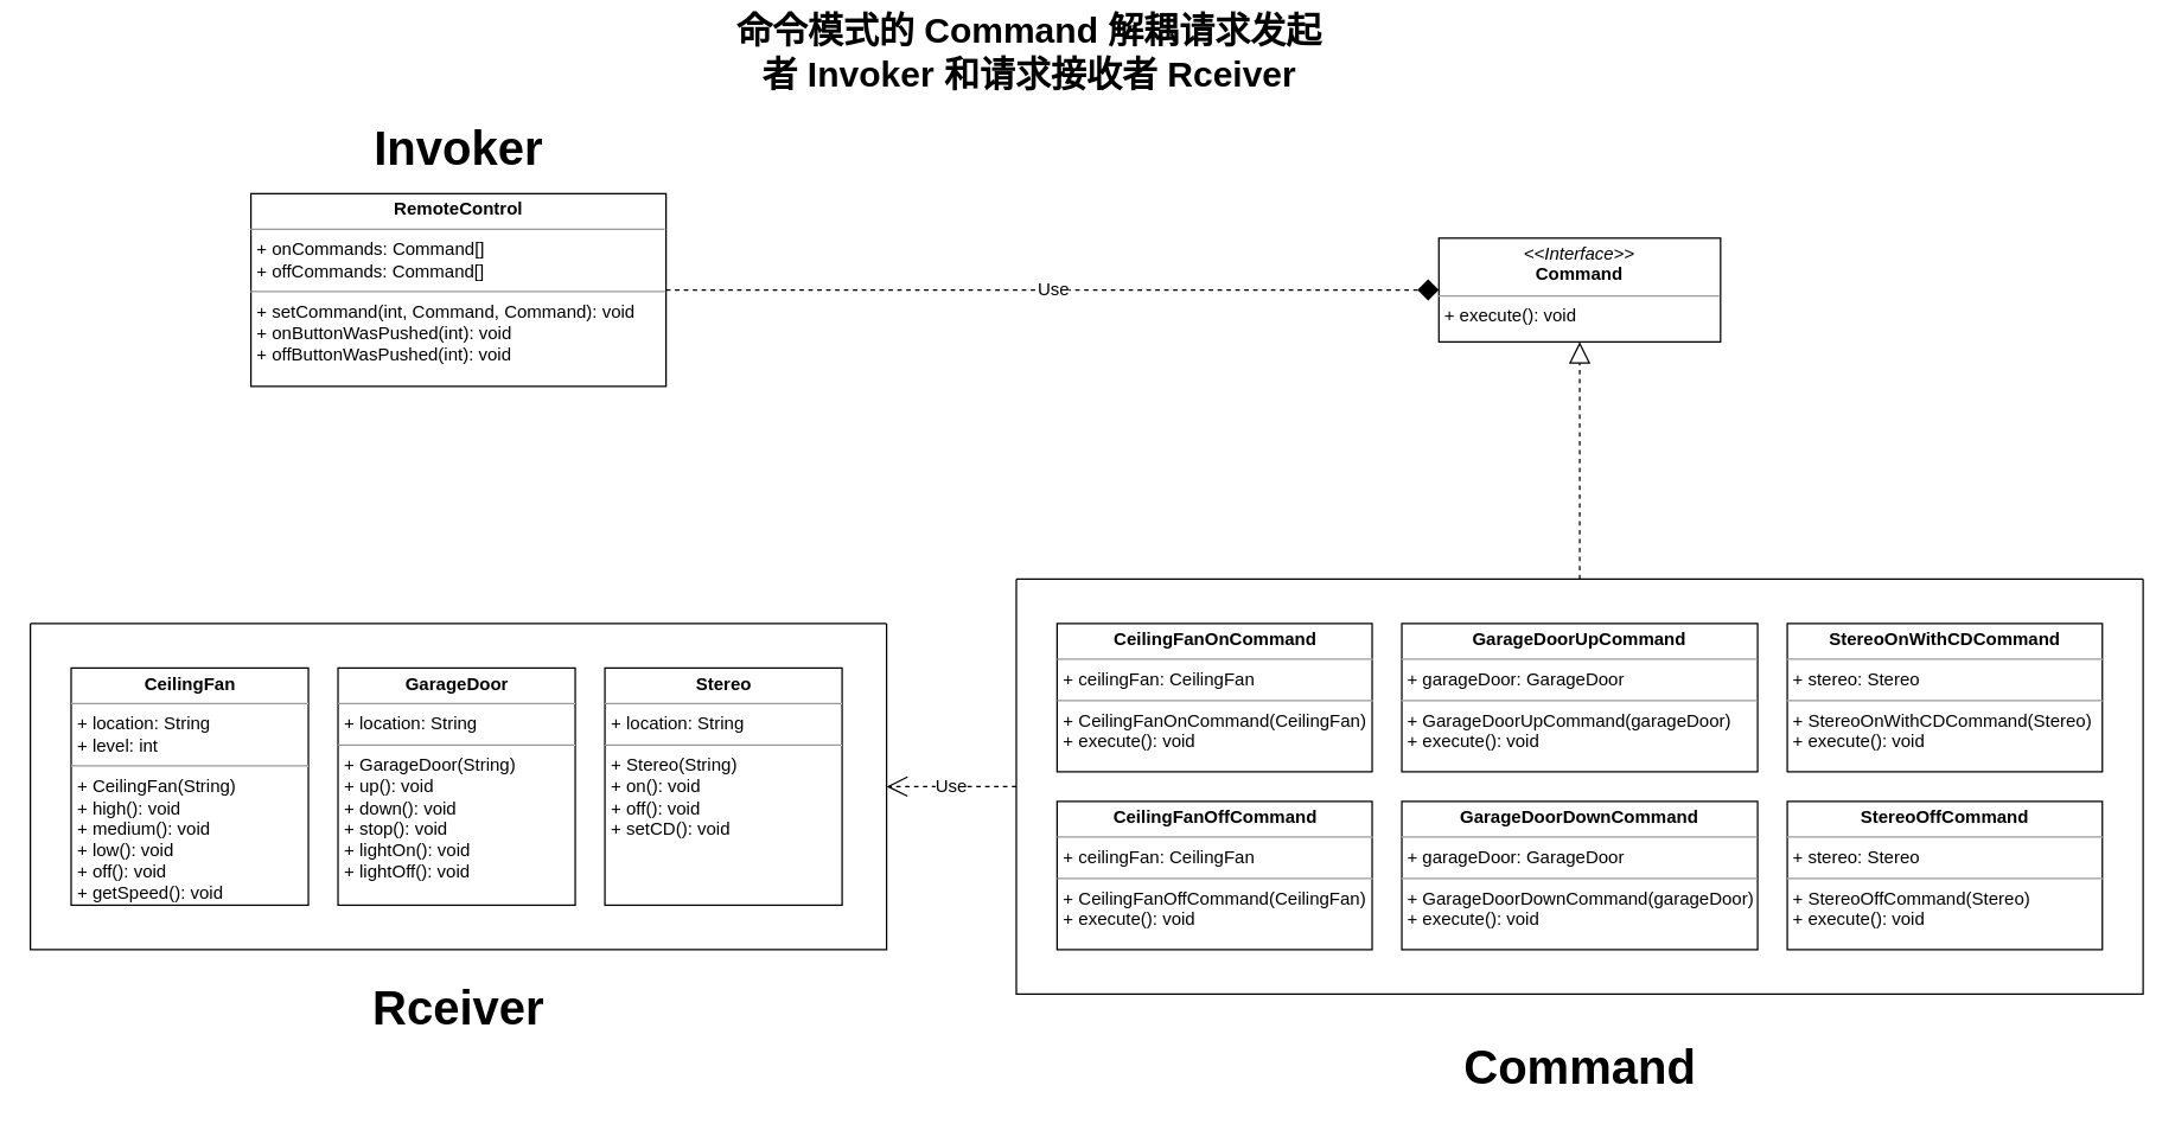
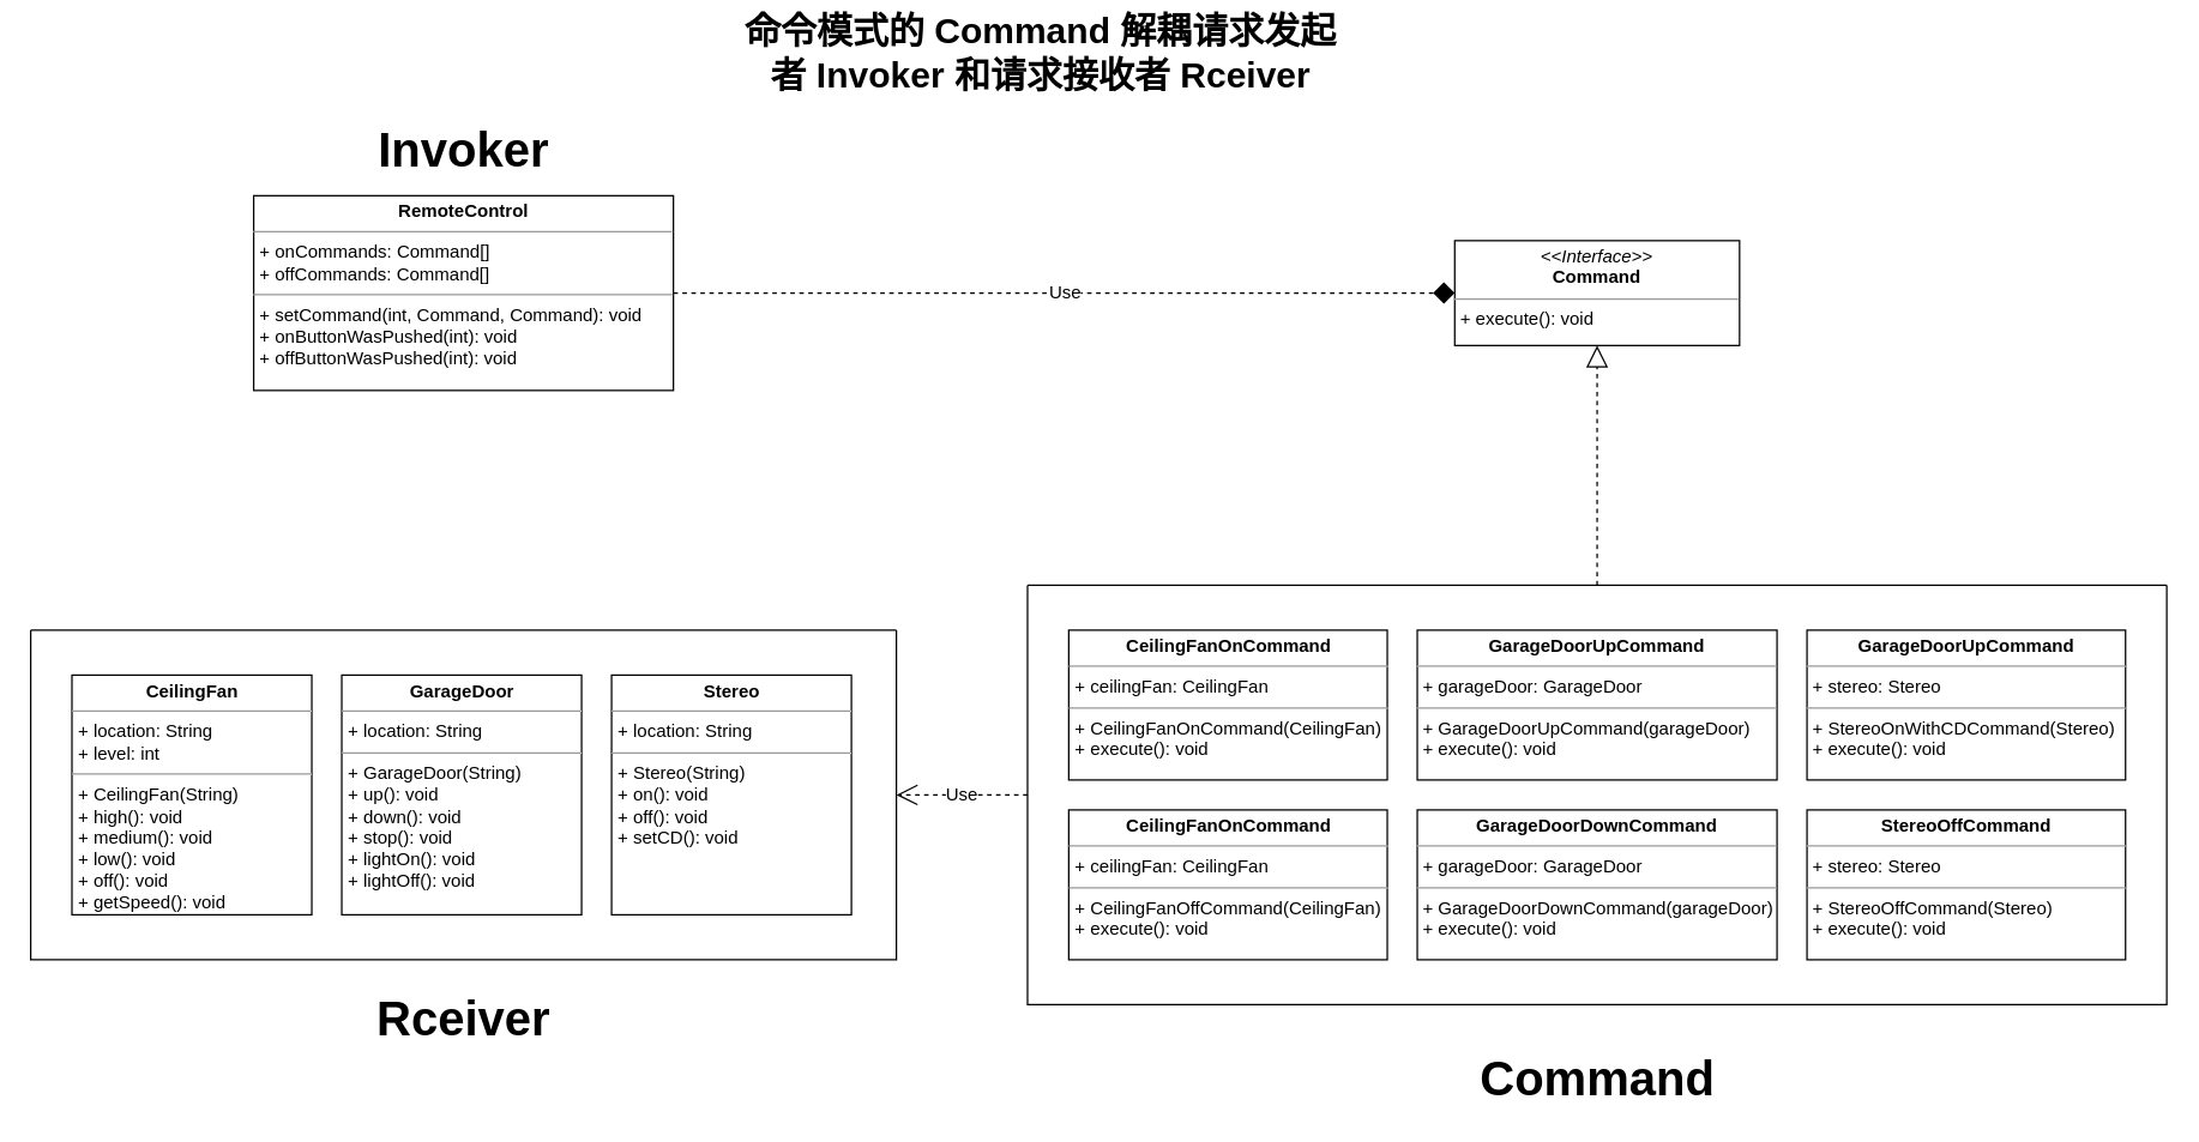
  <mxCell id="0" />
  <mxCell id="1" parent="0" />
  <mxCell id="2" value="&lt;p style=&quot;margin: 0px ; margin-top: 4px ; text-align: center&quot;&gt;&lt;b&gt;RemoteControl&lt;/b&gt;&lt;/p&gt;&lt;hr size=&quot;1&quot;&gt;&lt;p style=&quot;margin: 0px ; margin-left: 4px&quot;&gt;+ onCommands: Command[]&lt;/p&gt;&lt;p style=&quot;margin: 0px ; margin-left: 4px&quot;&gt;+ offCommands: Command[]&lt;/p&gt;&lt;hr size=&quot;1&quot;&gt;&lt;p style=&quot;margin: 0px ; margin-left: 4px&quot;&gt;+ setCommand(int, Command, Command): void&lt;/p&gt;&lt;p style=&quot;margin: 0px ; margin-left: 4px&quot;&gt;+ onButtonWasPushed(int): void&lt;/p&gt;&lt;p style=&quot;margin: 0px ; margin-left: 4px&quot;&gt;+ offButtonWasPushed(int): void&lt;/p&gt;" style="verticalAlign=top;align=left;overflow=fill;fontSize=12;fontFamily=Helvetica;html=1;" vertex="1" parent="1"><mxGeometry x="168.75" y="130" width="280" height="130" as="geometry" /></mxCell>
  <mxCell id="3" value="&lt;b&gt;&lt;font style=&quot;font-size: 32px&quot;&gt;Invoker&lt;/font&gt;&lt;/b&gt;" style="text;html=1;strokeColor=none;fillColor=none;align=center;verticalAlign=middle;whiteSpace=wrap;rounded=0;" vertex="1" parent="1"><mxGeometry x="238.75" y="80" width="140" height="40" as="geometry" /></mxCell>
  <mxCell id="4" value="&lt;p style=&quot;margin: 0px ; margin-top: 4px ; text-align: center&quot;&gt;&lt;i&gt;&amp;lt;&amp;lt;Interface&amp;gt;&amp;gt;&lt;/i&gt;&lt;br&gt;&lt;b&gt;Command&lt;/b&gt;&lt;/p&gt;&lt;hr size=&quot;1&quot;&gt;&lt;p style=&quot;margin: 0px ; margin-left: 4px&quot;&gt;+ execute(): void&lt;br&gt;&lt;/p&gt;" style="verticalAlign=top;align=left;overflow=fill;fontSize=12;fontFamily=Helvetica;html=1;" vertex="1" parent="1"><mxGeometry x="970" y="160" width="190" height="70" as="geometry" /></mxCell>
  <mxCell id="5" value="&lt;b&gt;&lt;font style=&quot;font-size: 32px&quot;&gt;Command&lt;/font&gt;&lt;/b&gt;" style="text;html=1;strokeColor=none;fillColor=none;align=center;verticalAlign=middle;whiteSpace=wrap;rounded=0;" vertex="1" parent="1"><mxGeometry x="982.5" y="700" width="165" height="40" as="geometry" /></mxCell>
  <mxCell id="6" value="Use" style="endArrow=diamond;endSize=12;dashed=1;html=1;rounded=0;fontSize=12;fontStyle=0;exitX=1;exitY=0.5;exitDx=0;exitDy=0;entryX=0;entryY=0.5;entryDx=0;entryDy=0;" edge="1" parent="1" source="2" target="4"><mxGeometry width="160" relative="1" as="geometry"><mxPoint x="610" y="300" as="sourcePoint" /><mxPoint x="770" y="300" as="targetPoint" /></mxGeometry></mxCell>
  <mxCell id="7" value="" style="swimlane;startSize=0;fontSize=12;" vertex="1" parent="1"><mxGeometry x="20" y="420" width="577.5" height="220" as="geometry" /></mxCell>
  <mxCell id="8" value="&lt;p style=&quot;margin: 0px ; margin-top: 4px ; text-align: center&quot;&gt;&lt;b&gt;CeilingFan&lt;/b&gt;&lt;/p&gt;&lt;hr size=&quot;1&quot;&gt;&lt;p style=&quot;margin: 0px ; margin-left: 4px&quot;&gt;+ location: String&lt;/p&gt;&lt;p style=&quot;margin: 0px ; margin-left: 4px&quot;&gt;+ level: int&lt;/p&gt;&lt;hr size=&quot;1&quot;&gt;&lt;p style=&quot;margin: 0px ; margin-left: 4px&quot;&gt;+ CeilingFan(String)&lt;/p&gt;&lt;p style=&quot;margin: 0px ; margin-left: 4px&quot;&gt;+ high(): void&lt;/p&gt;&lt;p style=&quot;margin: 0px ; margin-left: 4px&quot;&gt;+ medium(): void&lt;/p&gt;&lt;p style=&quot;margin: 0px ; margin-left: 4px&quot;&gt;+ low(): void&lt;/p&gt;&lt;p style=&quot;margin: 0px ; margin-left: 4px&quot;&gt;+ off(): void&lt;/p&gt;&lt;p style=&quot;margin: 0px ; margin-left: 4px&quot;&gt;+ getSpeed(): void&lt;/p&gt;" style="verticalAlign=top;align=left;overflow=fill;fontSize=12;fontFamily=Helvetica;html=1;" vertex="1" parent="7"><mxGeometry x="27.5" y="30" width="160" height="160" as="geometry" /></mxCell>
  <mxCell id="9" value="&lt;p style=&quot;margin: 0px ; margin-top: 4px ; text-align: center&quot;&gt;&lt;b&gt;GarageDoor&lt;/b&gt;&lt;/p&gt;&lt;hr size=&quot;1&quot;&gt;&lt;p style=&quot;margin: 0px ; margin-left: 4px&quot;&gt;+ location: String&lt;/p&gt;&lt;hr size=&quot;1&quot;&gt;&lt;p style=&quot;margin: 0px ; margin-left: 4px&quot;&gt;+ GarageDoor(String)&lt;/p&gt;&lt;p style=&quot;margin: 0px ; margin-left: 4px&quot;&gt;+ up(): void&lt;/p&gt;&lt;p style=&quot;margin: 0px ; margin-left: 4px&quot;&gt;+ down(): void&lt;/p&gt;&lt;p style=&quot;margin: 0px ; margin-left: 4px&quot;&gt;+ stop(): void&lt;/p&gt;&lt;p style=&quot;margin: 0px ; margin-left: 4px&quot;&gt;+ lightOn(): void&lt;/p&gt;&lt;p style=&quot;margin: 0px ; margin-left: 4px&quot;&gt;+ lightOff(): void&lt;/p&gt;" style="verticalAlign=top;align=left;overflow=fill;fontSize=12;fontFamily=Helvetica;html=1;" vertex="1" parent="7"><mxGeometry x="207.5" y="30" width="160" height="160" as="geometry" /></mxCell>
  <mxCell id="10" value="&lt;p style=&quot;margin: 0px ; margin-top: 4px ; text-align: center&quot;&gt;&lt;b&gt;Stereo&lt;/b&gt;&lt;/p&gt;&lt;hr size=&quot;1&quot;&gt;&lt;p style=&quot;margin: 0px ; margin-left: 4px&quot;&gt;+ location: String&lt;/p&gt;&lt;hr size=&quot;1&quot;&gt;&lt;p style=&quot;margin: 0px ; margin-left: 4px&quot;&gt;+ Stereo(String)&lt;/p&gt;&lt;p style=&quot;margin: 0px ; margin-left: 4px&quot;&gt;+ on(): void&lt;/p&gt;&lt;p style=&quot;margin: 0px ; margin-left: 4px&quot;&gt;+ off(): void&lt;/p&gt;&lt;p style=&quot;margin: 0px ; margin-left: 4px&quot;&gt;+ setCD(): void&lt;/p&gt;&lt;p style=&quot;margin: 0px ; margin-left: 4px&quot;&gt;&lt;br&gt;&lt;/p&gt;" style="verticalAlign=top;align=left;overflow=fill;fontSize=12;fontFamily=Helvetica;html=1;" vertex="1" parent="7"><mxGeometry x="387.5" y="30" width="160" height="160" as="geometry" /></mxCell>
  <mxCell id="11" value="&lt;b&gt;&lt;font style=&quot;font-size: 32px&quot;&gt;Rceiver&lt;/font&gt;&lt;/b&gt;" style="text;html=1;strokeColor=none;fillColor=none;align=center;verticalAlign=middle;whiteSpace=wrap;rounded=0;" vertex="1" parent="1"><mxGeometry x="238.75" y="660" width="140" height="40" as="geometry" /></mxCell>
  <mxCell id="12" value="" style="swimlane;startSize=0;fontSize=12;" vertex="1" parent="1"><mxGeometry x="685" y="390" width="760" height="280" as="geometry" /></mxCell>
  <mxCell id="13" value="&lt;p style=&quot;margin: 0px ; margin-top: 4px ; text-align: center&quot;&gt;&lt;b&gt;CeilingFanOnCommand&lt;/b&gt;&lt;/p&gt;&lt;hr size=&quot;1&quot;&gt;&lt;p style=&quot;margin: 0px ; margin-left: 4px&quot;&gt;+ ceilingFan: CeilingFan&lt;/p&gt;&lt;hr size=&quot;1&quot;&gt;&lt;p style=&quot;margin: 0px ; margin-left: 4px&quot;&gt;+&amp;nbsp;&lt;span style=&quot;text-align: center&quot;&gt;CeilingFanOnCommand&lt;/span&gt;(CeilingFan)&lt;/p&gt;&lt;p style=&quot;margin: 0px ; margin-left: 4px&quot;&gt;+ execute(): void&lt;/p&gt;&lt;p style=&quot;margin: 0px ; margin-left: 4px&quot;&gt;&lt;br&gt;&lt;/p&gt;" style="verticalAlign=top;align=left;overflow=fill;fontSize=12;fontFamily=Helvetica;html=1;" vertex="1" parent="12"><mxGeometry x="27.5" y="30" width="212.5" height="100" as="geometry" /></mxCell>
- <mxCell id="14" value="&lt;p style=&quot;margin: 0px ; margin-top: 4px ; text-align: center&quot;&gt;&lt;b&gt;CeilingFanOffCommand&lt;/b&gt;&lt;/p&gt;&lt;hr size=&quot;1&quot;&gt;&lt;p style=&quot;margin: 0px ; margin-left: 4px&quot;&gt;+ ceilingFan: CeilingFan&lt;/p&gt;&lt;hr size=&quot;1&quot;&gt;&lt;p style=&quot;margin: 0px ; margin-left: 4px&quot;&gt;+&amp;nbsp;&lt;span style=&quot;text-align: center&quot;&gt;CeilingFanOffCommand&lt;/span&gt;(CeilingFan)&lt;/p&gt;&lt;p style=&quot;margin: 0px ; margin-left: 4px&quot;&gt;+ execute(): void&lt;/p&gt;&lt;p style=&quot;margin: 0px ; margin-left: 4px&quot;&gt;&lt;br&gt;&lt;/p&gt;" style="verticalAlign=top;align=left;overflow=fill;fontSize=12;fontFamily=Helvetica;html=1;" vertex="1" parent="12"><mxGeometry x="27.5" y="150" width="212.5" height="100" as="geometry" /></mxCell>
+ <mxCell id="14" value="&lt;p style=&quot;margin: 0px ; margin-top: 4px ; text-align: center&quot;&gt;&lt;b&gt;CeilingFanOnCommand&lt;/b&gt;&lt;/p&gt;&lt;hr size=&quot;1&quot;&gt;&lt;p style=&quot;margin: 0px ; margin-left: 4px&quot;&gt;+ ceilingFan: CeilingFan&lt;/p&gt;&lt;hr size=&quot;1&quot;&gt;&lt;p style=&quot;margin: 0px ; margin-left: 4px&quot;&gt;+&amp;nbsp;&lt;span style=&quot;text-align: center&quot;&gt;CeilingFanOffCommand&lt;/span&gt;(CeilingFan)&lt;/p&gt;&lt;p style=&quot;margin: 0px ; margin-left: 4px&quot;&gt;+ execute(): void&lt;/p&gt;&lt;p style=&quot;margin: 0px ; margin-left: 4px&quot;&gt;&lt;br&gt;&lt;/p&gt;" style="verticalAlign=top;align=left;overflow=fill;fontSize=12;fontFamily=Helvetica;html=1;" vertex="1" parent="12"><mxGeometry x="27.5" y="150" width="212.5" height="100" as="geometry" /></mxCell>
  <mxCell id="15" value="&lt;p style=&quot;margin: 0px ; margin-top: 4px ; text-align: center&quot;&gt;&lt;b&gt;GarageDoorUpCommand&lt;/b&gt;&lt;/p&gt;&lt;hr size=&quot;1&quot;&gt;&lt;p style=&quot;margin: 0px ; margin-left: 4px&quot;&gt;+ garageDoor: GarageDoor&lt;/p&gt;&lt;hr size=&quot;1&quot;&gt;&lt;p style=&quot;margin: 0px ; margin-left: 4px&quot;&gt;+ GarageDoorUpCommand(garageDoor)&lt;/p&gt;&lt;p style=&quot;margin: 0px ; margin-left: 4px&quot;&gt;+ execute(): void&lt;/p&gt;&lt;p style=&quot;margin: 0px ; margin-left: 4px&quot;&gt;&lt;br&gt;&lt;/p&gt;" style="verticalAlign=top;align=left;overflow=fill;fontSize=12;fontFamily=Helvetica;html=1;" vertex="1" parent="12"><mxGeometry x="260" y="30" width="240" height="100" as="geometry" /></mxCell>
  <mxCell id="16" value="&lt;p style=&quot;margin: 0px ; margin-top: 4px ; text-align: center&quot;&gt;&lt;b&gt;StereoOffCommand&lt;/b&gt;&lt;/p&gt;&lt;hr size=&quot;1&quot;&gt;&lt;p style=&quot;margin: 0px ; margin-left: 4px&quot;&gt;+ stereo: Stereo&lt;/p&gt;&lt;hr size=&quot;1&quot;&gt;&lt;p style=&quot;margin: 0px ; margin-left: 4px&quot;&gt;+&amp;nbsp;&lt;span style=&quot;text-align: center&quot;&gt;StereoOffCommand&lt;/span&gt;(Stereo)&lt;/p&gt;&lt;p style=&quot;margin: 0px ; margin-left: 4px&quot;&gt;+ execute(): void&lt;/p&gt;&lt;p style=&quot;margin: 0px ; margin-left: 4px&quot;&gt;&lt;br&gt;&lt;/p&gt;" style="verticalAlign=top;align=left;overflow=fill;fontSize=12;fontFamily=Helvetica;html=1;" vertex="1" parent="12"><mxGeometry x="520" y="150" width="212.5" height="100" as="geometry" /></mxCell>
- <mxCell id="17" value="&lt;p style=&quot;margin: 0px ; margin-top: 4px ; text-align: center&quot;&gt;&lt;b&gt;StereoOnWithCDCommand&lt;/b&gt;&lt;/p&gt;&lt;hr size=&quot;1&quot;&gt;&lt;p style=&quot;margin: 0px ; margin-left: 4px&quot;&gt;+ stereo: Stereo&lt;/p&gt;&lt;hr size=&quot;1&quot;&gt;&lt;p style=&quot;margin: 0px ; margin-left: 4px&quot;&gt;+&amp;nbsp;&lt;span style=&quot;text-align: center&quot;&gt;StereoOnWithCDCommand&lt;/span&gt;(Stereo)&lt;/p&gt;&lt;p style=&quot;margin: 0px ; margin-left: 4px&quot;&gt;+ execute(): void&lt;/p&gt;&lt;p style=&quot;margin: 0px ; margin-left: 4px&quot;&gt;&lt;br&gt;&lt;/p&gt;" style="verticalAlign=top;align=left;overflow=fill;fontSize=12;fontFamily=Helvetica;html=1;" vertex="1" parent="12"><mxGeometry x="520" y="30" width="212.5" height="100" as="geometry" /></mxCell>
+ <mxCell id="17" value="&lt;p style=&quot;margin: 0px ; margin-top: 4px ; text-align: center&quot;&gt;&lt;b&gt;GarageDoorUpCommand&lt;/b&gt;&lt;/p&gt;&lt;hr size=&quot;1&quot;&gt;&lt;p style=&quot;margin: 0px ; margin-left: 4px&quot;&gt;+ stereo: Stereo&lt;/p&gt;&lt;hr size=&quot;1&quot;&gt;&lt;p style=&quot;margin: 0px ; margin-left: 4px&quot;&gt;+&amp;nbsp;&lt;span style=&quot;text-align: center&quot;&gt;StereoOnWithCDCommand&lt;/span&gt;(Stereo)&lt;/p&gt;&lt;p style=&quot;margin: 0px ; margin-left: 4px&quot;&gt;+ execute(): void&lt;/p&gt;&lt;p style=&quot;margin: 0px ; margin-left: 4px&quot;&gt;&lt;br&gt;&lt;/p&gt;" style="verticalAlign=top;align=left;overflow=fill;fontSize=12;fontFamily=Helvetica;html=1;" vertex="1" parent="12"><mxGeometry x="520" y="30" width="212.5" height="100" as="geometry" /></mxCell>
  <mxCell id="18" value="&lt;p style=&quot;margin: 0px ; margin-top: 4px ; text-align: center&quot;&gt;&lt;b&gt;GarageDoorDownCommand&lt;/b&gt;&lt;/p&gt;&lt;hr size=&quot;1&quot;&gt;&lt;p style=&quot;margin: 0px ; margin-left: 4px&quot;&gt;+ garageDoor: GarageDoor&lt;/p&gt;&lt;hr size=&quot;1&quot;&gt;&lt;p style=&quot;margin: 0px ; margin-left: 4px&quot;&gt;+ GarageDoorDownCommand(garageDoor)&lt;/p&gt;&lt;p style=&quot;margin: 0px ; margin-left: 4px&quot;&gt;+ execute(): void&lt;/p&gt;&lt;p style=&quot;margin: 0px ; margin-left: 4px&quot;&gt;&lt;br&gt;&lt;/p&gt;" style="verticalAlign=top;align=left;overflow=fill;fontSize=12;fontFamily=Helvetica;html=1;" vertex="1" parent="12"><mxGeometry x="260" y="150" width="240" height="100" as="geometry" /></mxCell>
  <mxCell id="19" value="" style="endArrow=block;dashed=1;endFill=0;endSize=12;html=1;rounded=0;fontSize=12;entryX=0.5;entryY=1;entryDx=0;entryDy=0;exitX=0.5;exitY=0;exitDx=0;exitDy=0;" edge="1" parent="1" source="12" target="4"><mxGeometry width="160" relative="1" as="geometry"><mxPoint x="850" y="320" as="sourcePoint" /><mxPoint x="1010" y="320" as="targetPoint" /></mxGeometry></mxCell>
  <mxCell id="20" value="Use" style="endArrow=open;endSize=12;dashed=1;html=1;rounded=0;fontSize=12;entryX=1;entryY=0.5;entryDx=0;entryDy=0;exitX=0;exitY=0.5;exitDx=0;exitDy=0;" edge="1" parent="1" source="12" target="7"><mxGeometry width="160" relative="1" as="geometry"><mxPoint x="660" y="490" as="sourcePoint" /><mxPoint x="820" y="490" as="targetPoint" /></mxGeometry></mxCell>
  <mxCell id="21" value="&lt;div&gt;&lt;span&gt;&lt;b&gt;&lt;font style=&quot;font-size: 24px&quot;&gt;命令模式的 Command 解耦请求发起者 Invoker 和请求接收者 Rceiver&lt;/font&gt;&lt;/b&gt;&lt;/span&gt;&lt;/div&gt;" style="text;html=1;strokeColor=none;fillColor=none;align=center;verticalAlign=middle;whiteSpace=wrap;rounded=0;labelBackgroundColor=none;fontSize=12;" vertex="1" parent="1"><mxGeometry x="484" y="20" width="420" height="30" as="geometry" /></mxCell>
